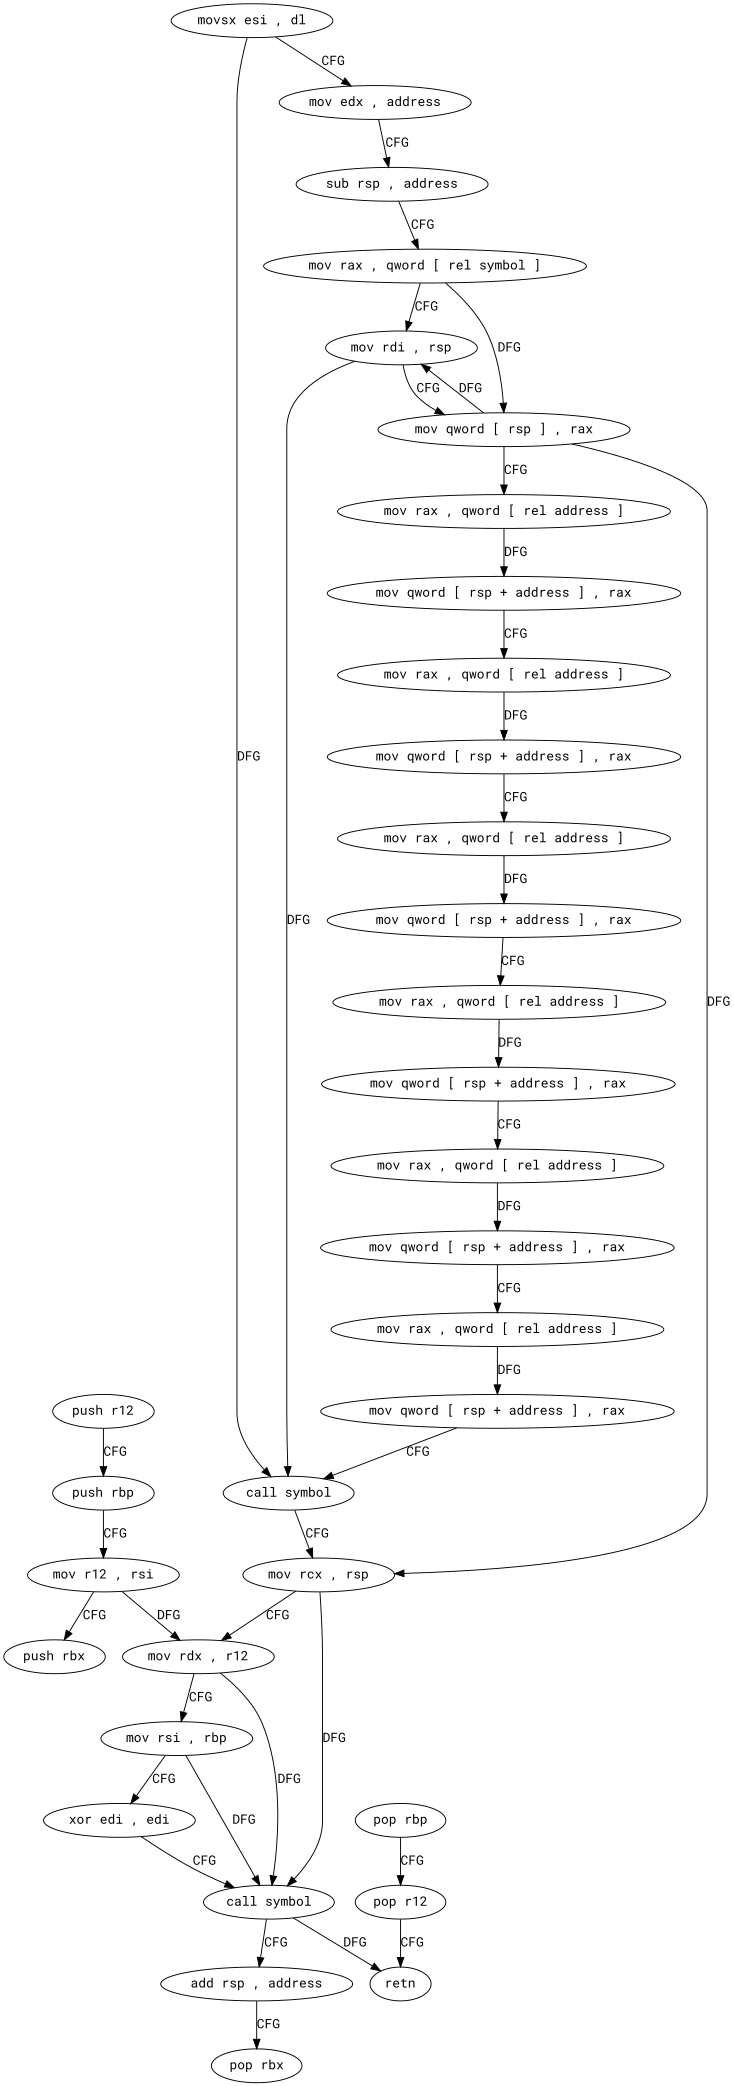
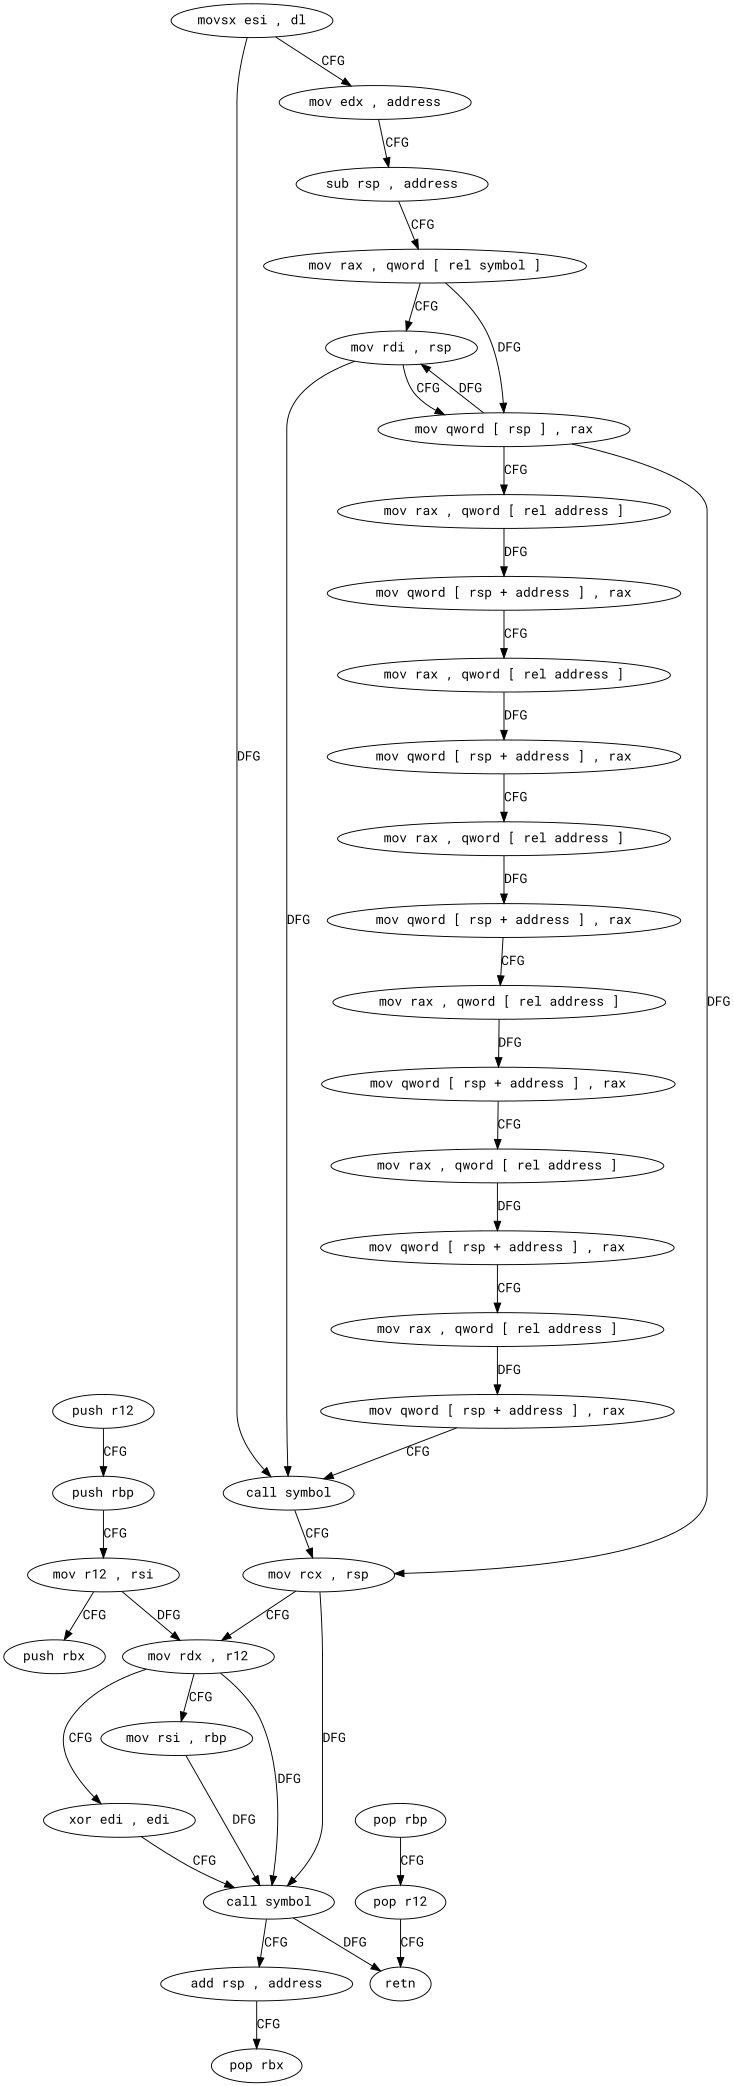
  digraph {
    fontname="Roboto Mono"
    node [fontname="Roboto Mono"]
    edge [fontname="Roboto Mono"]
    n1 [label="push r12"]
    n2 [label="push rbp"]
    n3 [label="mov r12 , rsi"]
    n4 [label="push rbx"]
    n5 [label="mov rdx , r12"]
    n6 [label="mov rsi , rbp"]
    n7 [label="call symbol"]
    n8 [label="movsx esi , dl"]
    n9 [label="mov edx , address"]
    n10 [label="call symbol"]
    n11 [label="xor edi , edi"]
    n12 [label="sub rsp , address"]
    n13 [label="mov rcx , rsp"]
    n14 [label="mov rax , qword [ rel symbol ]"]
    n15 [label="mov rdi , rsp"]
    n16 [label="mov qword [ rsp ] , rax"]
    n17 [label="mov rax , qword [ rel address ]"]
    n18 [label="mov qword [ rsp + address ] , rax"]
    n19 [label="mov rax , qword [ rel address ]"]
    n20 [label="mov qword [ rsp + address ] , rax"]
    n21 [label="mov rax , qword [ rel address ]"]
    n22 [label="mov qword [ rsp + address ] , rax"]
    n23 [label="mov rax , qword [ rel address ]"]
    n24 [label="mov qword [ rsp + address ] , rax"]
    n25 [label="mov rax , qword [ rel address ]"]
    n26 [label="mov qword [ rsp + address ] , rax"]
    n27 [label="mov rax , qword [ rel address ]"]
    n28 [label="mov qword [ rsp + address ] , rax"]
    n29 [label="add rsp , address"]
    n30 [label=retn]
    n31 [label="pop rbx"]
    n32 [label="pop rbp"]
    n33 [label="pop r12"]
    n1 -> n2 [label=CFG]
    n2 -> n3 [label=CFG]
    n3 -> n4 [label=CFG]
    n3 -> n5 [label=DFG]
    n5 -> n6 [label=CFG]
    n5 -> n7 [label=DFG]
    n6 -> n7 [label=DFG]
-   n6 -> n11 [label=CFG]
+   n5 -> n11 [label=CFG]
    n7 -> n29 [label=CFG]
    n7 -> n30 [label=DFG]
    n8 -> n9 [label=CFG]
    n8 -> n10 [label=DFG]
    n9 -> n12 [label=CFG]
    n10 -> n13 [label=CFG]
    n11 -> n7 [label=CFG]
    n12 -> n14 [label=CFG]
    n13 -> n5 [label=CFG]
    n13 -> n7 [label=DFG]
    n14 -> n15 [label=CFG]
    n14 -> n16 [label=DFG]
    n15 -> n10 [label=DFG]
    n15 -> n16 [label=CFG]
    n16 -> n13 [label=DFG]
    n16 -> n15 [label=DFG]
    n16 -> n17 [label=CFG]
    n17 -> n18 [label=DFG]
    n18 -> n19 [label=CFG]
    n19 -> n20 [label=DFG]
    n20 -> n21 [label=CFG]
    n21 -> n22 [label=DFG]
    n22 -> n23 [label=CFG]
    n23 -> n24 [label=DFG]
    n24 -> n25 [label=CFG]
    n25 -> n26 [label=DFG]
    n26 -> n27 [label=CFG]
    n27 -> n28 [label=DFG]
    n28 -> n10 [label=CFG]
    n29 -> n31 [label=CFG]
    n32 -> n33 [label=CFG]
    n33 -> n30 [label=CFG]
  }
